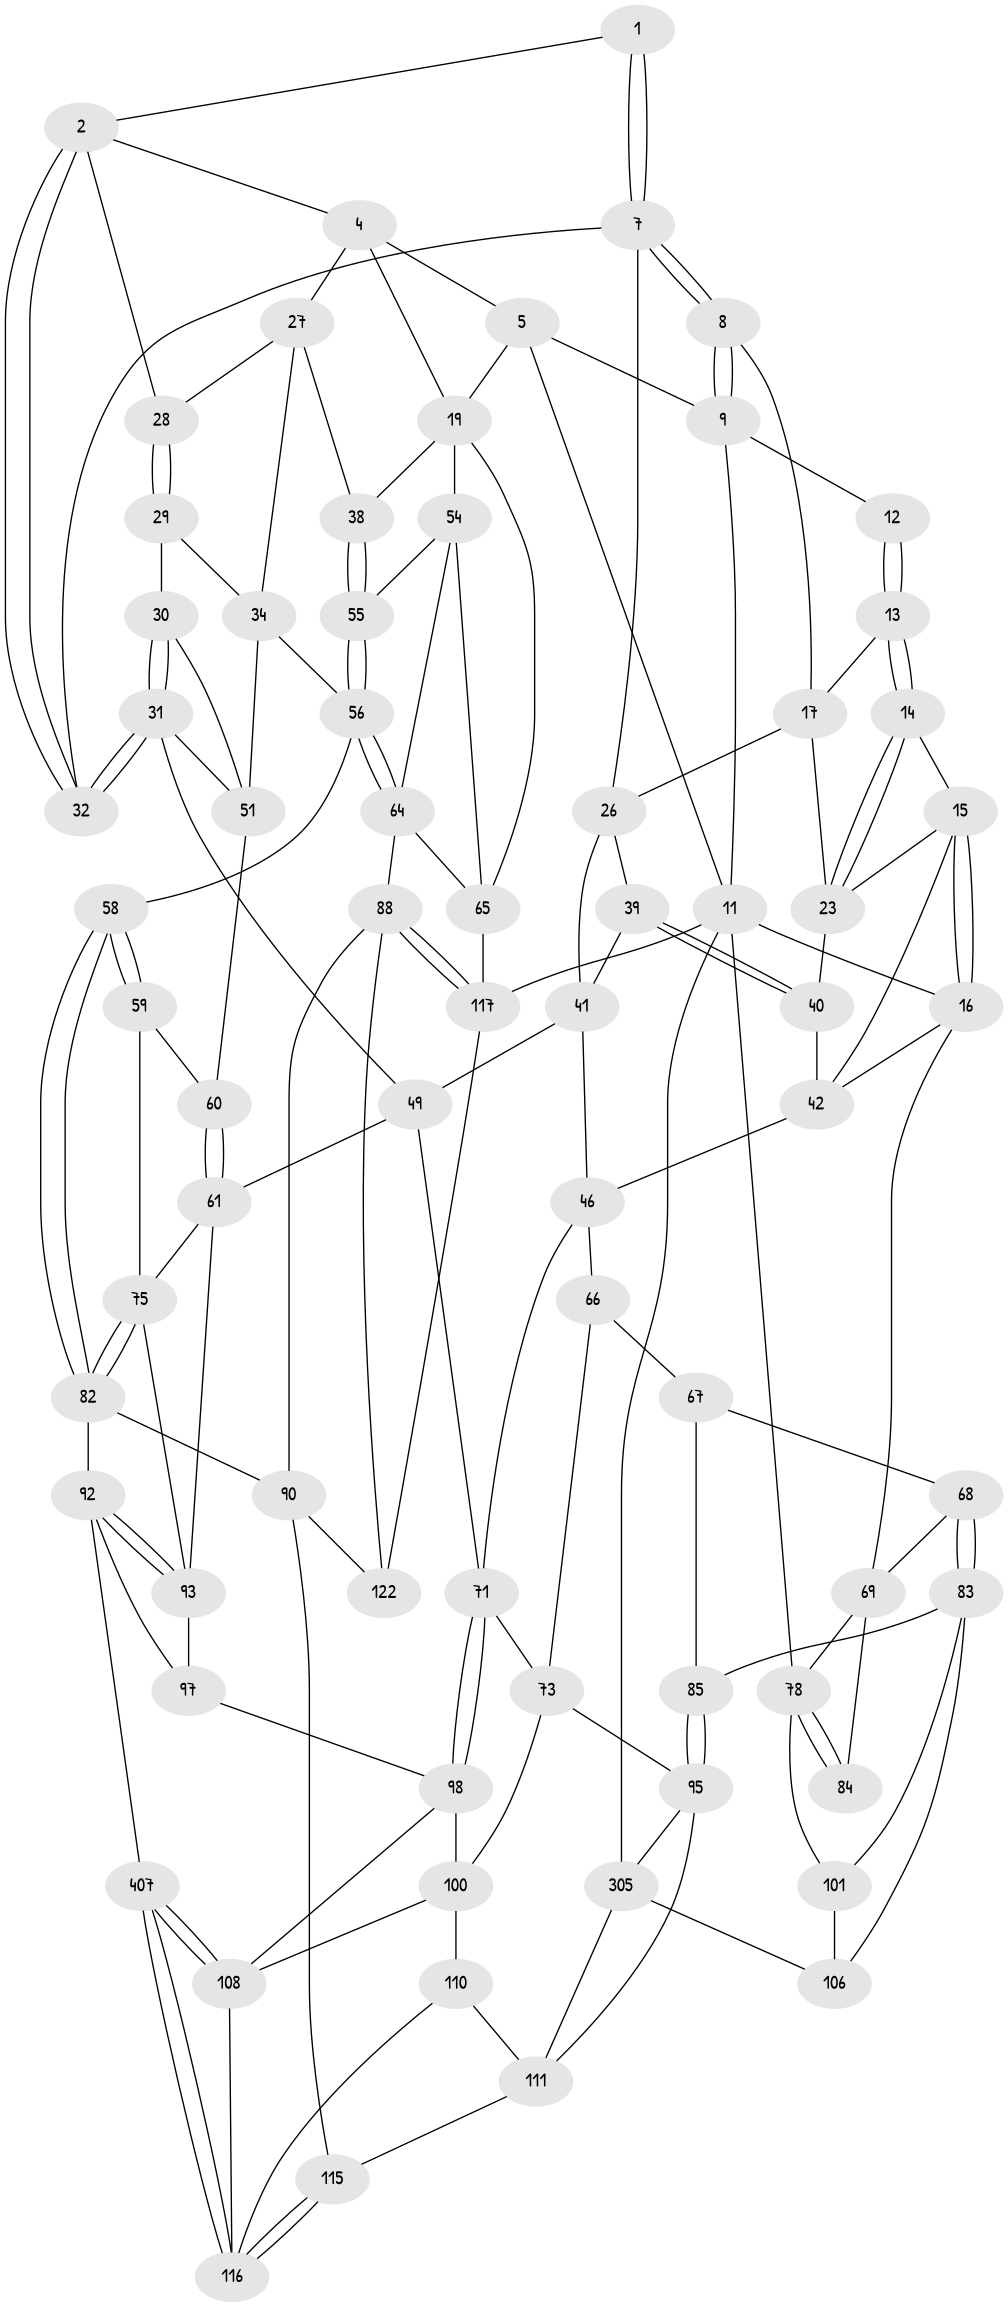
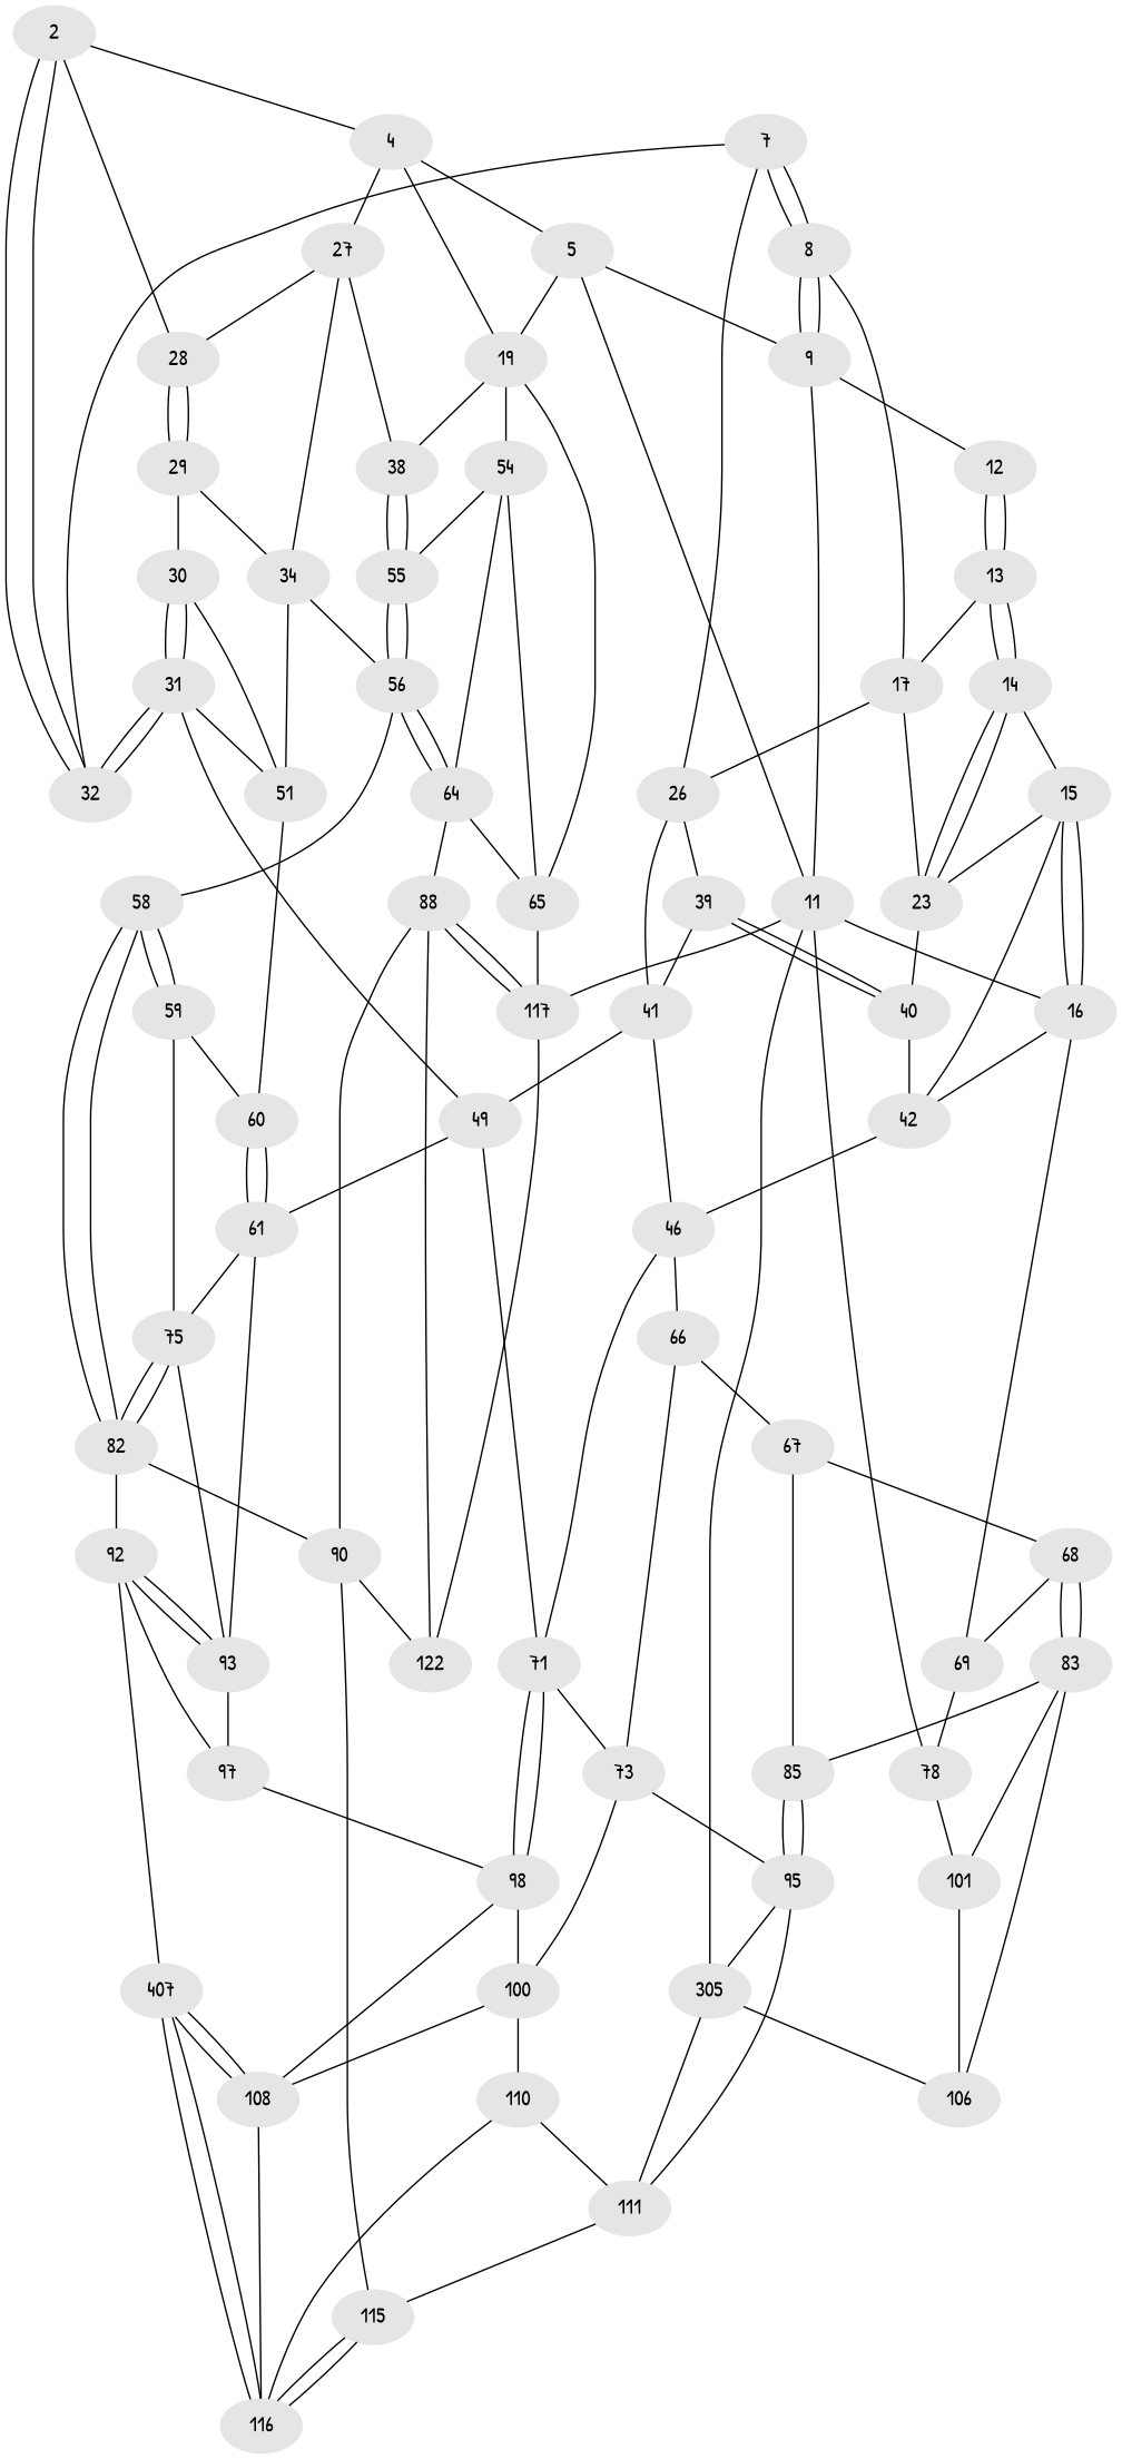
  graph {
    fontname="Patrick Hand"
    node [color=gray90 fontname="Patrick Hand" style=filled]
    edge [fontname="Patrick Hand"]
    2 [super="+3"]
-   1
    7 [super="+24"]
    4 [super="+21"]
    28
    32
    8
    n8 [label=26 super="+26"]
    5 [super="+6"]
    19 [super="+20"]
    27 [super="+33"]
    29 [super="+35"]
    9 [super="+10"]
    11 [super="+80"]
    38
    54 [super="+63"]
    65 [super="+113"]
    34 [super="+53"]
    12
    16 [super="+43"]
    78 [super="+79"]
    n22 [label=305 super="+118"]
    117 [super="+121"]
    17 [super="+22"]
    39
    41 [super="+45"]
    23 [super="+36"]
    13 [super="+18"]
    42 [super="+44"]
    69 [super="+70"]
-   84
    101 [super="+102"]
    111 [super="+120"]
    106
    122
    14
    15 [super="+37"]
    40
    46 [super="+47"]
    55
    64 [super="+87"]
    49 [super="+62"]
    51 [super="+52"]
    56 [super="+57"]
    30 [super="+50"]
    31 [super="+48"]
    60
    71 [super="+72"]
    61 [super="+77"]
    58
    66 [super="+74"]
    67 [super="+81"]
    73 [super="+94"]
    98 [super="+99"]
    75 [super="+76"]
    93 [super="+96"]
    88 [super="+89"]
    59
    82 [super="+91"]
    90 [super="+114"]
    92 [super="+103"]
    97
    68
    85
    95 [super="+104"]
    100 [super="+109"]
    83 [super="+86"]
    108 [super="+112"]
    110
    115
    n71 [label=407]
    116 [super="+119"]
    2 -- 4
    2 -- 28
    2 -- 32
    2 -- 32
-   1 -- 2
-   1 -- 7
-   1 -- 7
    7 -- 32
    7 -- 8
    7 -- 8
    7 -- n8
    4 -- 5
    4 -- 19
    4 -- 27
    28 -- 29
    28 -- 29
    8 -- 9
    8 -- 9
    8 -- 17
    n8 -- 39
    n8 -- 41
    5 -- 19
    5 -- 9
    5 -- 11
    19 -- 38
    19 -- 54
    19 -- 65
    27 -- 28
    27 -- 38
    27 -- 34
    29 -- 34
    29 -- 30 [weight=2]
    9 -- 11
    9 -- 12
    11 -- 16
    11 -- 78
    11 -- n22
    11 -- 117
    38 -- 55
    38 -- 55
    54 -- 65
    54 -- 55
    54 -- 64
    65 -- 117 [weight=2]
    34 -- 51
    34 -- 56
    12 -- 13 [weight=2]
    12 -- 13
    16 -- 42
    16 -- 69
-   78 -- 84
-   78 -- 84
    78 -- 101
    n22 -- 111
    n22 -- 106
    117 -- 122
    17 -- n8
    17 -- 23
    39 -- 41
    39 -- 40
    39 -- 40
    41 -- 46
    41 -- 49
    23 -- 40
    13 -- 17
    13 -- 14
    13 -- 14
    42 -- 46
    69 -- 78
-   69 -- 84
    101 -- 106 [weight=2]
    111 -- 115
    14 -- 23
    14 -- 23
    14 -- 15
    15 -- 16
    15 -- 16
    15 -- 23
    15 -- 42
    40 -- 42
    46 -- 71
    46 -- 66
    55 -- 56
    55 -- 56
    64 -- 65
    64 -- 88
    49 -- 71
    49 -- 61
    51 -- 60
    56 -- 64
    56 -- 64
    56 -- 58
    30 -- 51
    30 -- 31
    30 -- 31
    31 -- 32
    31 -- 32
    31 -- 49
    31 -- 51
    60 -- 61
    60 -- 61
    71 -- 73
    71 -- 98
    71 -- 98
    61 -- 75
    61 -- 93
    58 -- 59
    58 -- 59
    58 -- 82
    58 -- 82
    66 -- 67 [weight=2]
    66 -- 73
    67 -- 68
    67 -- 85
    73 -- 95
    73 -- 100
    98 -- 100
    98 -- 108
    75 -- 93
    75 -- 82
    75 -- 82
    93 -- 97
    88 -- 117
    88 -- 117
    88 -- 122
    88 -- 90
    59 -- 60
    59 -- 75
    82 -- 90
    82 -- 92
    90 -- 122
    90 -- 115
    92 -- 93
    92 -- 93
    92 -- 97
    92 -- n71
    97 -- 98
    68 -- 69
    68 -- 83
    68 -- 83
    85 -- 95
    85 -- 95
    95 -- n22
    95 -- 111
    100 -- 108
    100 -- 110
    83 -- 101
    83 -- 106
    83 -- 85
    108 -- 116
    110 -- 111
    110 -- 116
    115 -- 116
    115 -- 116
    n71 -- 108
    n71 -- 108
    n71 -- 116
    n71 -- 116
  }
